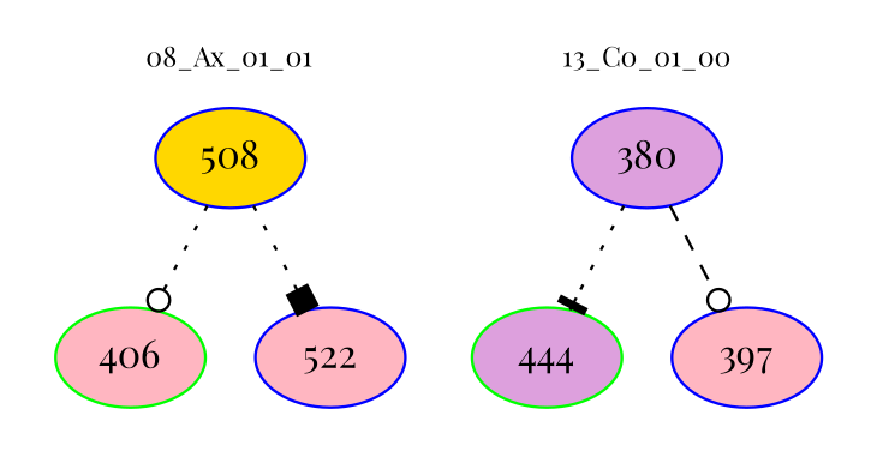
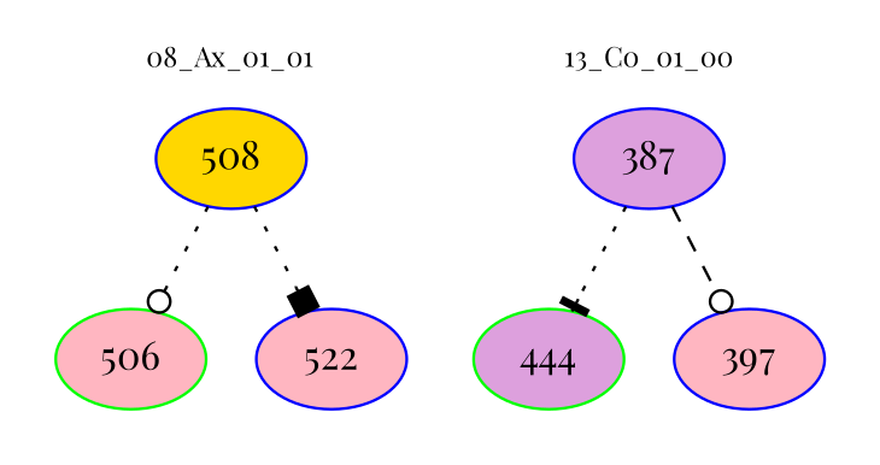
  digraph {
    fontname="Playfair Display"
    node [color=blue fillcolor=lightpink fontname="Playfair Display" style=filled]
    edge [arrowhead=odot color=black fontname="Playfair Display" style=dotted]
    n1 [fillcolor=gold label=508]
-   n2 [color=green label=406]
+   n2 [color=green label=506]
    n3 [label=522]
-   n4 [fillcolor=plum label=380]
+   n4 [fillcolor=plum label=387]
    n5 [color=green fillcolor=plum label=444]
    n6 [label=397]
    subgraph cluster_1 {
      color=white
      fontsize=10
      label="08_Ax_01_01"
      n1
      n2
      n3
    }
    subgraph cluster_2 {
      color=white
      fontsize=10
      label="13_C0_01_00"
      n4
      n5
      n6
    }
    n1 -> n2
    n1 -> n3 [arrowhead=box]
    n4 -> n5 [arrowhead=tee]
    n4 -> n6 [style=dashed]
  }
